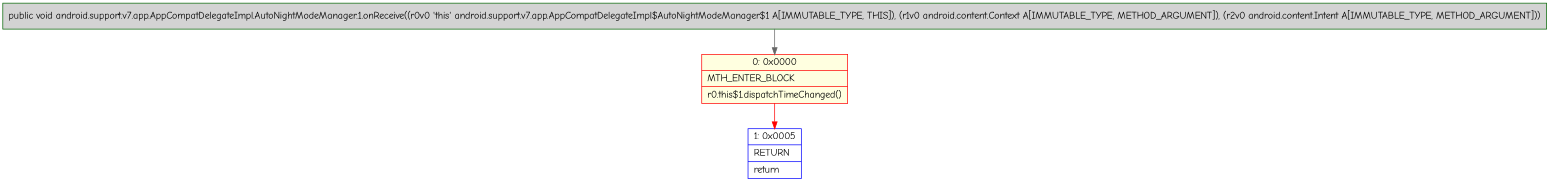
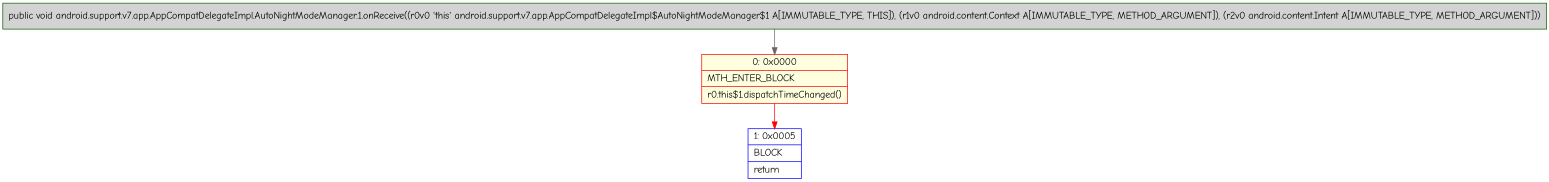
  digraph {
    fontname="Comic Neue"
    node [shape=record style=filled fontname="Comic Neue"]
    edge [fontname="Comic Neue"]
    n1 [label="{0\:\ 0x0000|MTH_ENTER_BLOCK\l|r0.this$1.dispatchTimeChanged()\l}" fillcolor=lightyellow color=red]
-   n2 [label="{1\:\ 0x0005|RETURN\l|return\l}" fillcolor=white color=blue]
+   n2 [label="{1\:\ 0x0005|BLOCK\l|return\l}" fillcolor=white color=blue]
    n3 [label="{public void android.support.v7.app.AppCompatDelegateImpl.AutoNightModeManager.1.onReceive((r0v0 'this' android.support.v7.app.AppCompatDelegateImpl$AutoNightModeManager$1 A[IMMUTABLE_TYPE, THIS]), (r1v0 android.content.Context A[IMMUTABLE_TYPE, METHOD_ARGUMENT]), (r2v0 android.content.Intent A[IMMUTABLE_TYPE, METHOD_ARGUMENT])) }" fillcolor=lightgrey color=darkgreen]
    n1 -> n2 [color=red]
    n3 -> n1 [color=gray40]
  }
